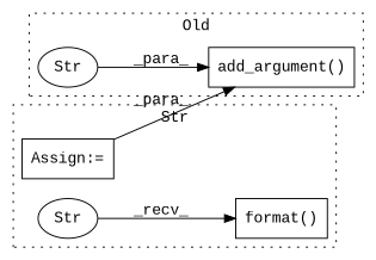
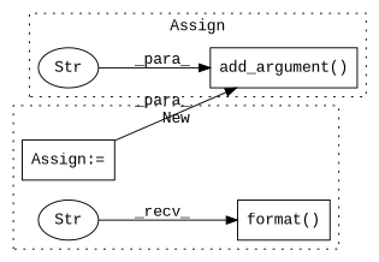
  digraph {
    fontname="Liberation Mono"
    rankdir=LR
    node [a=75 fontname="Liberation Mono" shape=box]
    edge [fontname="Liberation Mono"]
    n1 [l="20,99" label="add_argument()" s="17105,17142"]
    n2 [a=66 l=17 label=Str s=17125 shape=ellipse]
    n3 [l="67,1" label="format()" s="20274,20354"]
    n4 [a=66 l=59 label=Str s=20274 shape=ellipse]
    n5 [a=68 l=3 label="Assign:=" s=20028]
    subgraph cluster_1 {
-     label=Old
+     label=Assign
      style=dotted
      n1
      n2
    }
    subgraph cluster_2 {
-     label=Str
+     label=New
      style=dotted
      n3
      n4
      n5
    }
    n2 -> n1 [label=_para_]
    n4 -> n3 [label=_recv_]
    n5 -> n1 [label=_para_]
  }
